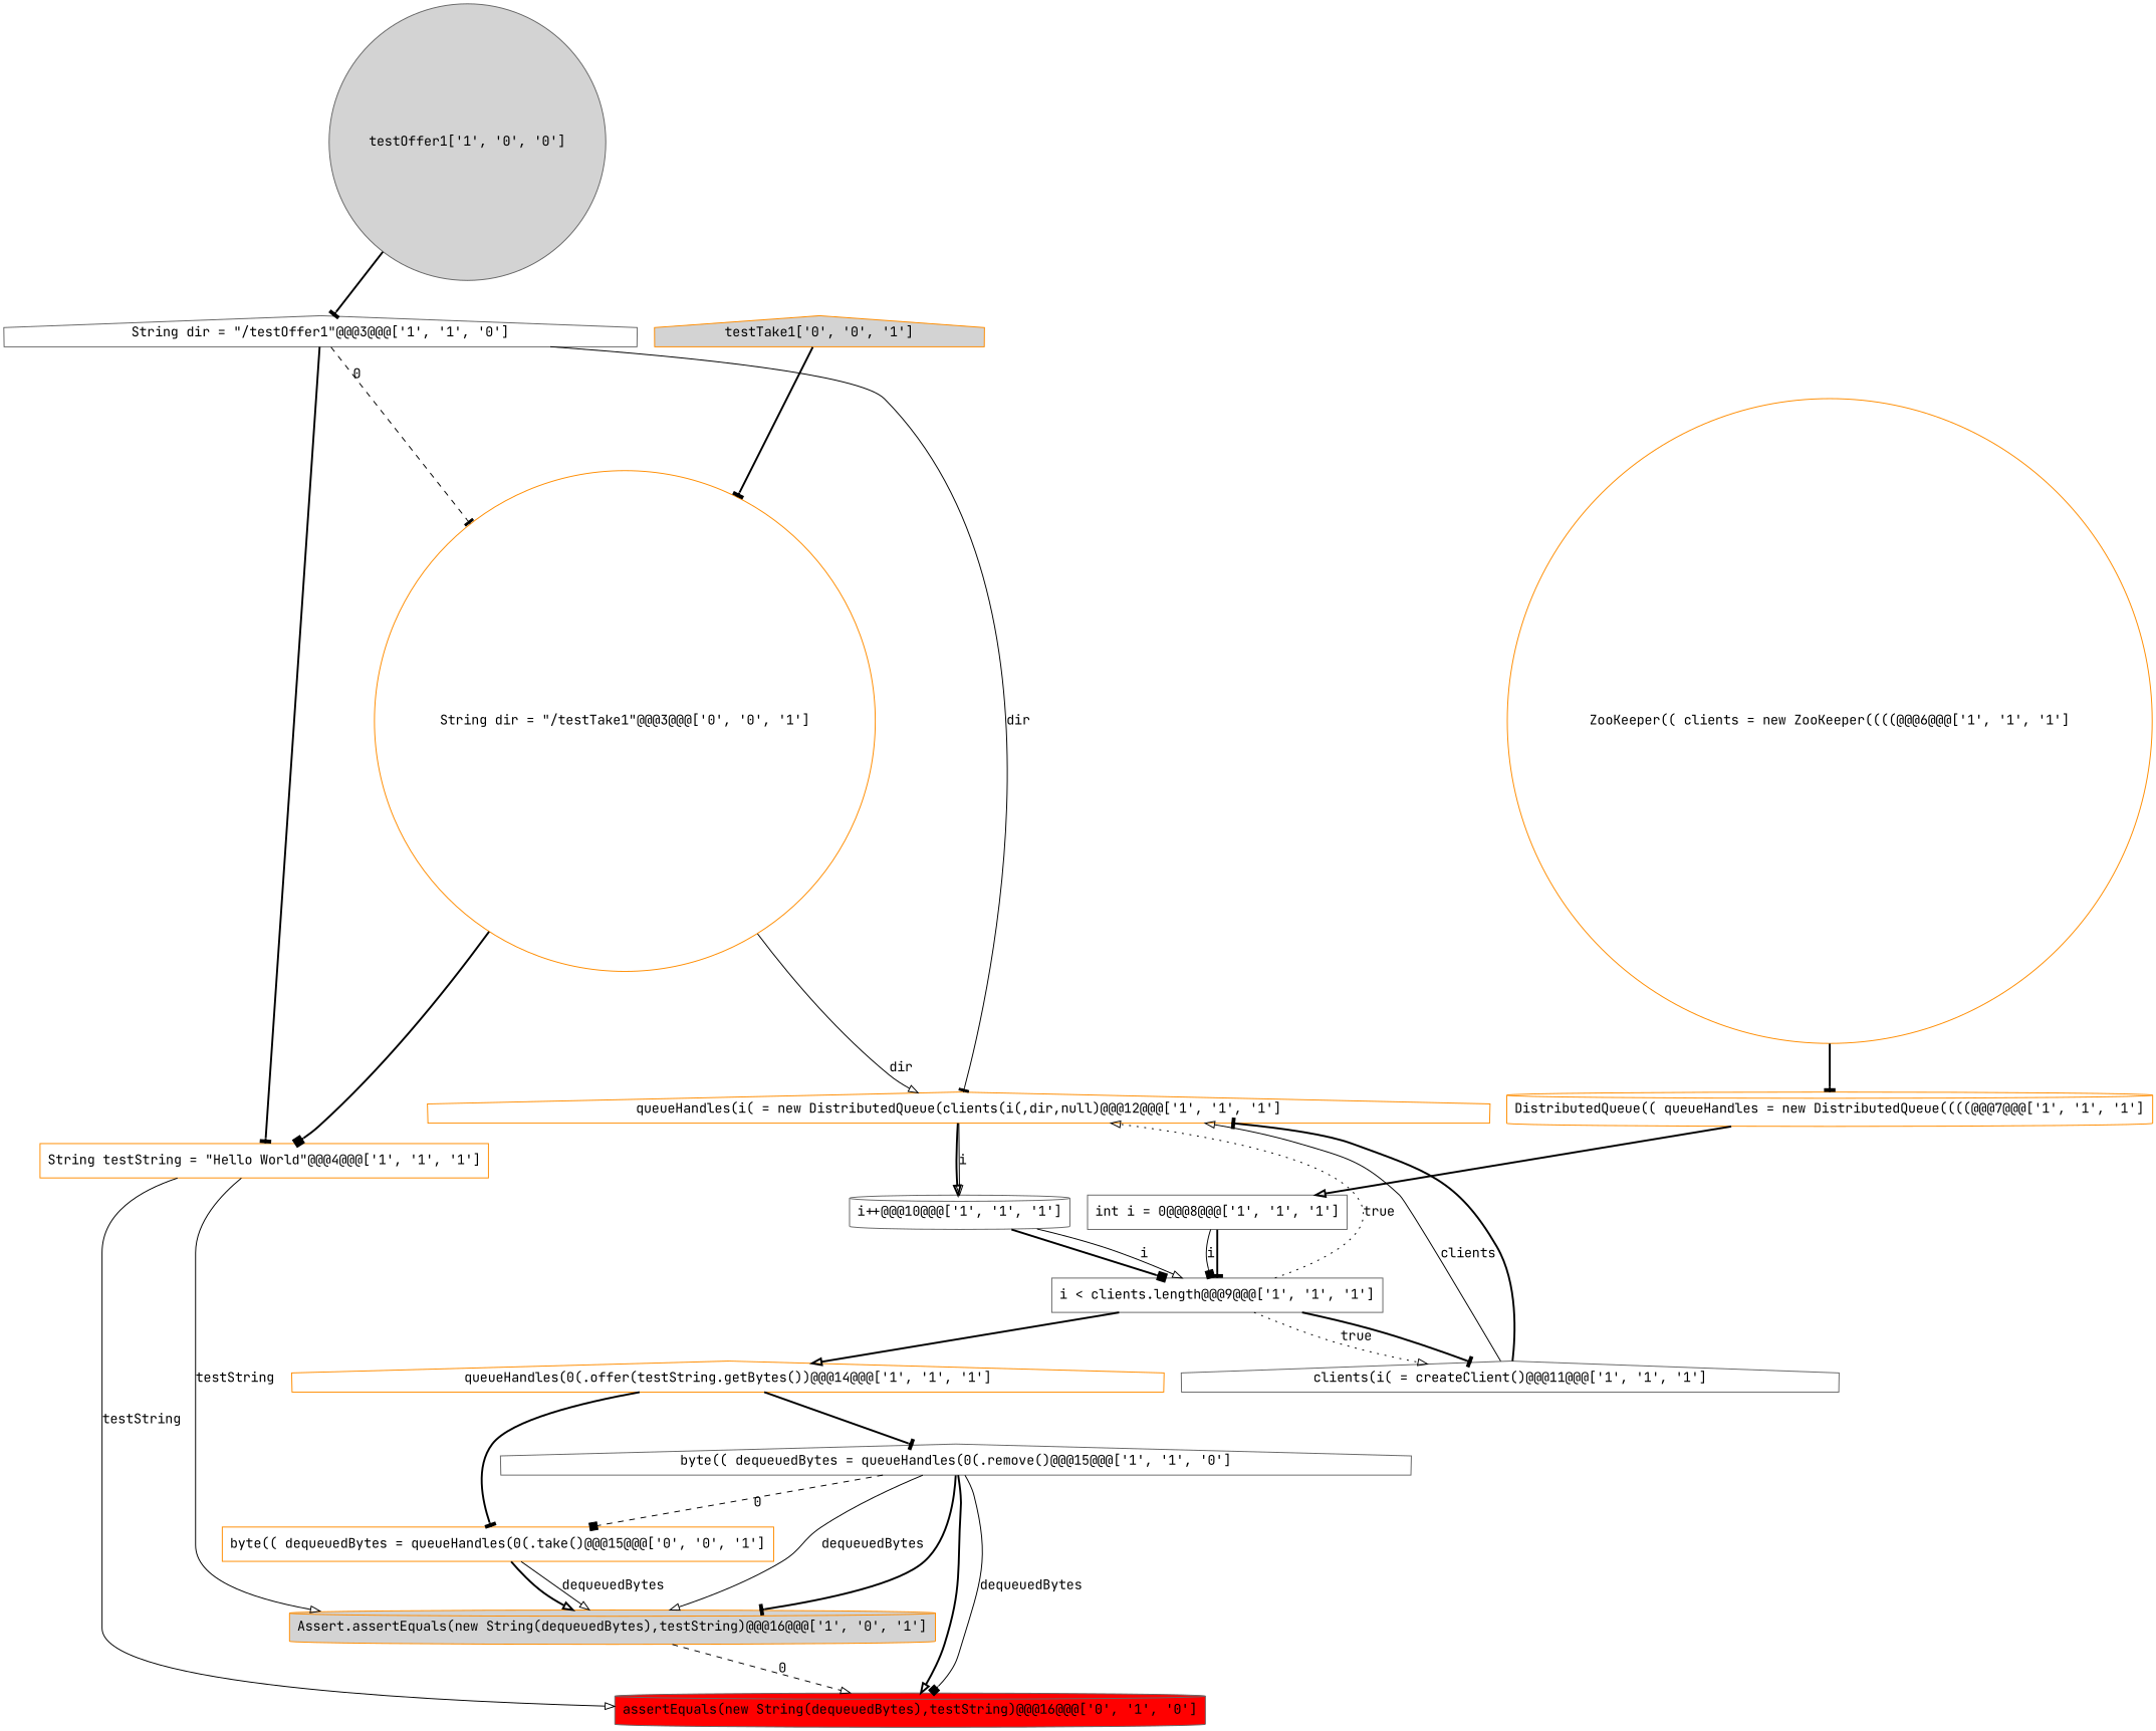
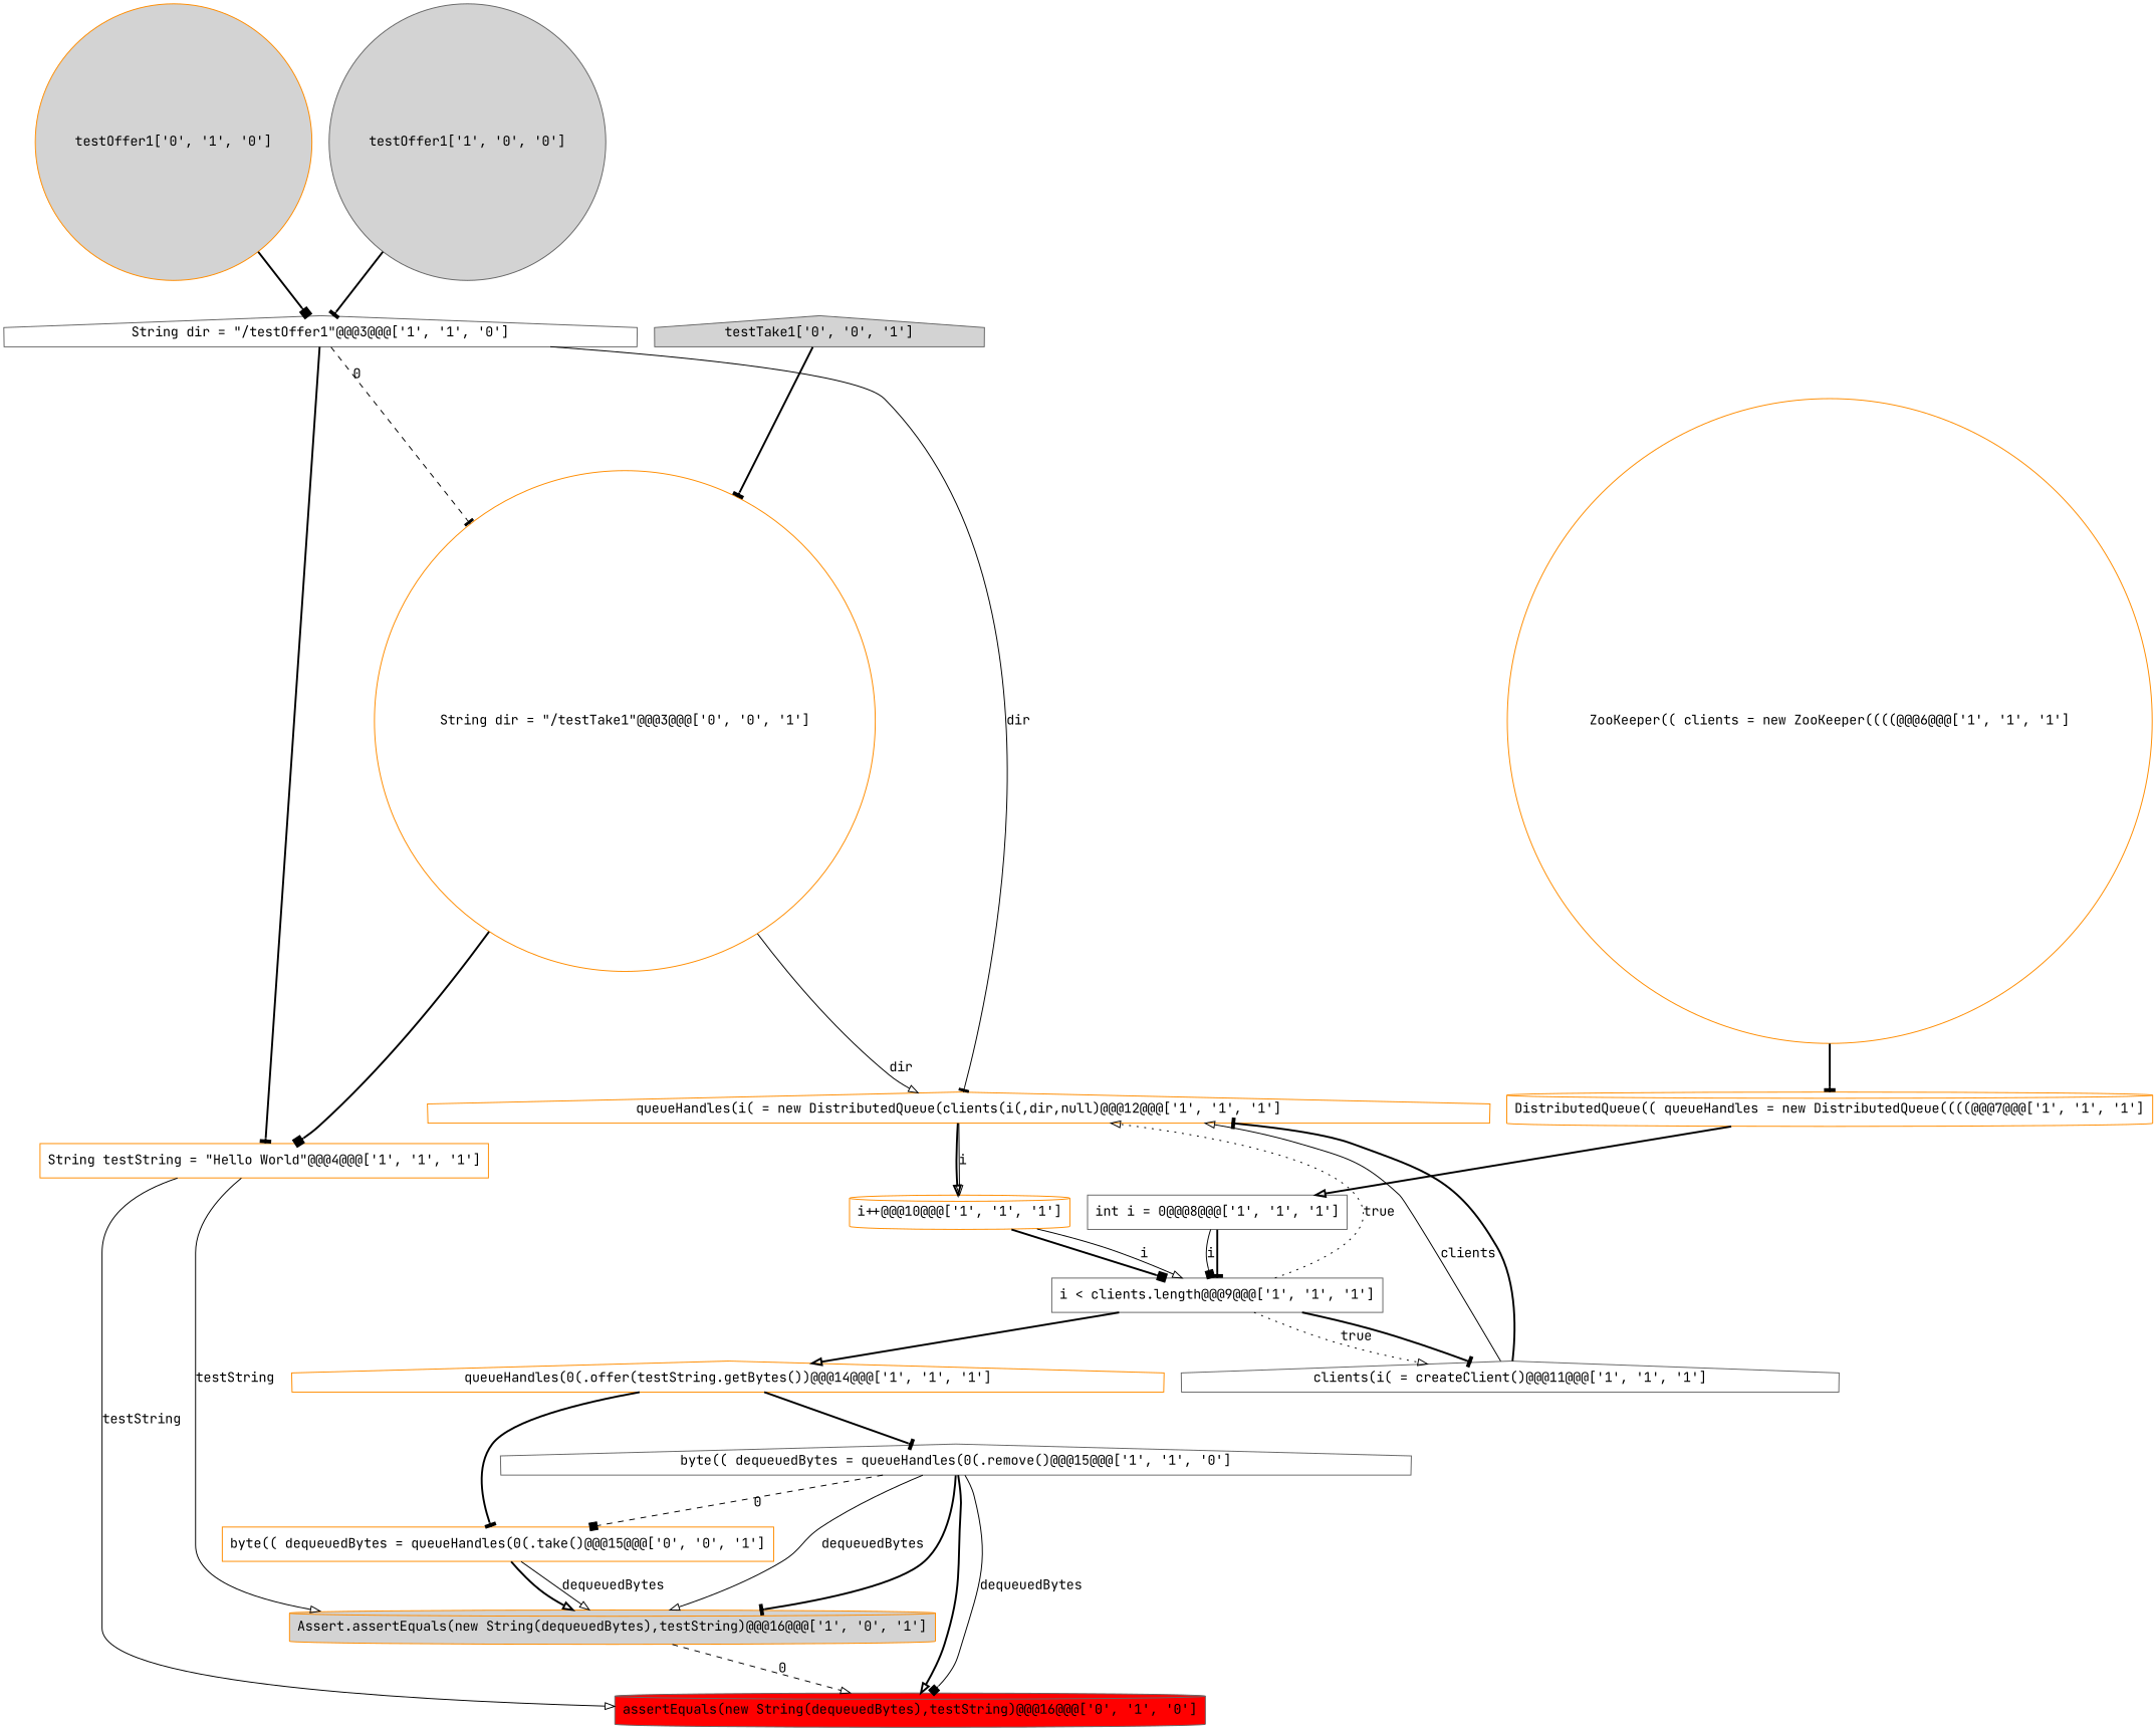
  digraph {
    fontname="JetBrains Mono"
    node [color=darkorange fillcolor=white fontname="JetBrains Mono" shape=house style=filled]
    edge [arrowhead=onormal fontname="JetBrains Mono" style=bold]
    n1 [color=gray40 label="String dir = \"/testOffer1\"@@@3@@@['1', '1', '0']"]
    n2 [label="String dir = \"/testTake1\"@@@3@@@['0', '0', '1']" shape=circle]
    n3 [label="String testString = \"Hello World\"@@@4@@@['1', '1', '1']" shape=box]
    n4 [label="queueHandles(i( = new DistributedQueue(clients(i(,dir,null)@@@12@@@['1', '1', '1']"]
    n5 [color=gray40 fillcolor=red label="assertEquals(new String(dequeuedBytes),testString)@@@16@@@['0', '1', '0']" shape=cylinder]
    n6 [fillcolor=lightgray label="Assert.assertEquals(new String(dequeuedBytes),testString)@@@16@@@['1', '0', '1']" shape=cylinder]
-   n7 [color=gray40 label="i++@@@10@@@['1', '1', '1']" shape=cylinder]
+   n7 [label="i++@@@10@@@['1', '1', '1']" shape=cylinder]
    n8 [label="queueHandles(0(.offer(testString.getBytes())@@@14@@@['1', '1', '1']"]
    n9 [label="byte(( dequeuedBytes = queueHandles(0(.take()@@@15@@@['0', '0', '1']" shape=box]
    n10 [color=gray40 label="byte(( dequeuedBytes = queueHandles(0(.remove()@@@15@@@['1', '1', '0']"]
+   n11 [fillcolor=lightgray label="testOffer1['0', '1', '0']" shape=circle]
    n12 [label="ZooKeeper(( clients = new ZooKeeper((((@@@6@@@['1', '1', '1']" shape=circle]
    n13 [label="DistributedQueue(( queueHandles = new DistributedQueue((((@@@7@@@['1', '1', '1']" shape=cylinder]
    n14 [color=gray40 label="int i = 0@@@8@@@['1', '1', '1']" shape=box]
-   n15 [fillcolor=lightgray label="testTake1['0', '0', '1']"]
+   n15 [color=gray40 fillcolor=lightgray label="testTake1['0', '0', '1']"]
    n16 [color=gray40 label="i < clients.length@@@9@@@['1', '1', '1']" shape=box]
    n17 [color=gray40 label="clients(i( = createClient()@@@11@@@['1', '1', '1']"]
    n18 [color=gray40 fillcolor=lightgray label="testOffer1['1', '0', '0']" shape=circle]
    n1 -> n2 [arrowhead=tee label=0 style=dashed]
    n1 -> n3 [arrowhead=tee]
    n1 -> n4 [arrowhead=tee label=dir style=solid]
    n2 -> n3 [arrowhead=box]
    n2 -> n4 [label=dir style=solid]
    n3 -> n5 [label=testString style=solid]
    n3 -> n6 [label=testString style=solid]
    n4 -> n7
    n4 -> n7 [label=i style=solid]
    n6 -> n5 [label=0 style=dashed]
    n7 -> n16 [arrowhead=box]
    n7 -> n16 [label=i style=solid]
    n8 -> n9 [arrowhead=tee]
    n8 -> n10 [arrowhead=tee]
    n9 -> n6
    n9 -> n6 [label=dequeuedBytes style=solid]
    n10 -> n5
    n10 -> n5 [arrowhead=box label=dequeuedBytes style=solid]
    n10 -> n6 [label=dequeuedBytes style=solid]
    n10 -> n6 [arrowhead=tee]
    n10 -> n9 [arrowhead=box label=0 style=dashed]
+   n11 -> n1 [arrowhead=box]
    n12 -> n13 [arrowhead=tee]
    n13 -> n14
    n14 -> n16 [arrowhead=box label=i style=solid]
    n14 -> n16 [arrowhead=tee]
    n15 -> n2 [arrowhead=tee]
    n16 -> n4 [label=true style=dotted]
    n16 -> n8
    n16 -> n17 [label=true style=dotted]
    n16 -> n17 [arrowhead=tee]
    n17 -> n4 [label=clients style=solid]
    n17 -> n4 [arrowhead=tee]
    n18 -> n1 [arrowhead=tee]
  }
